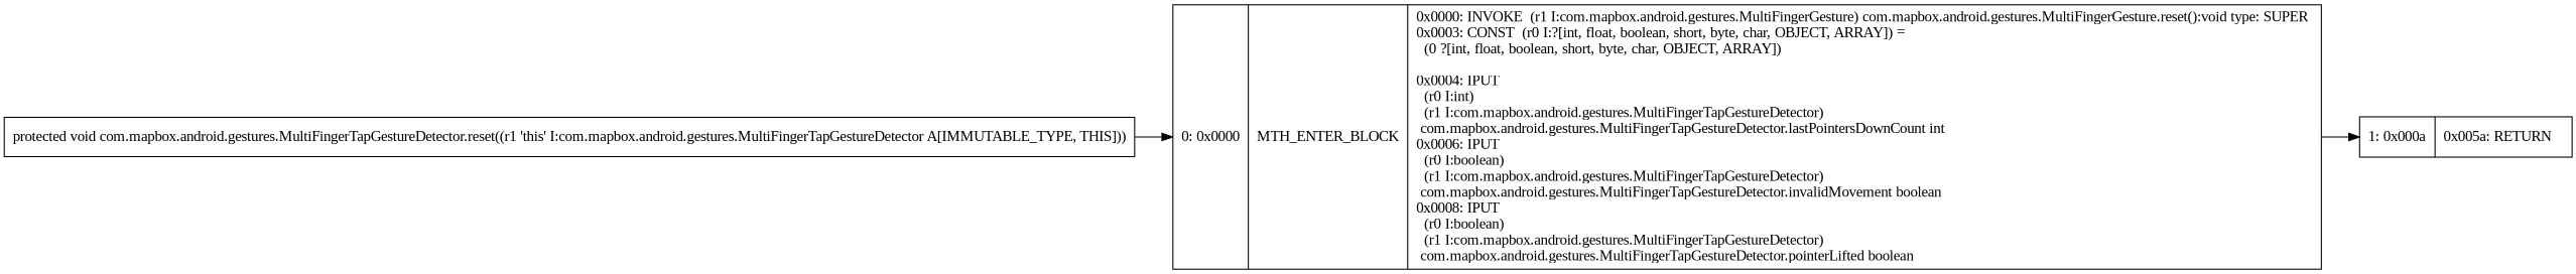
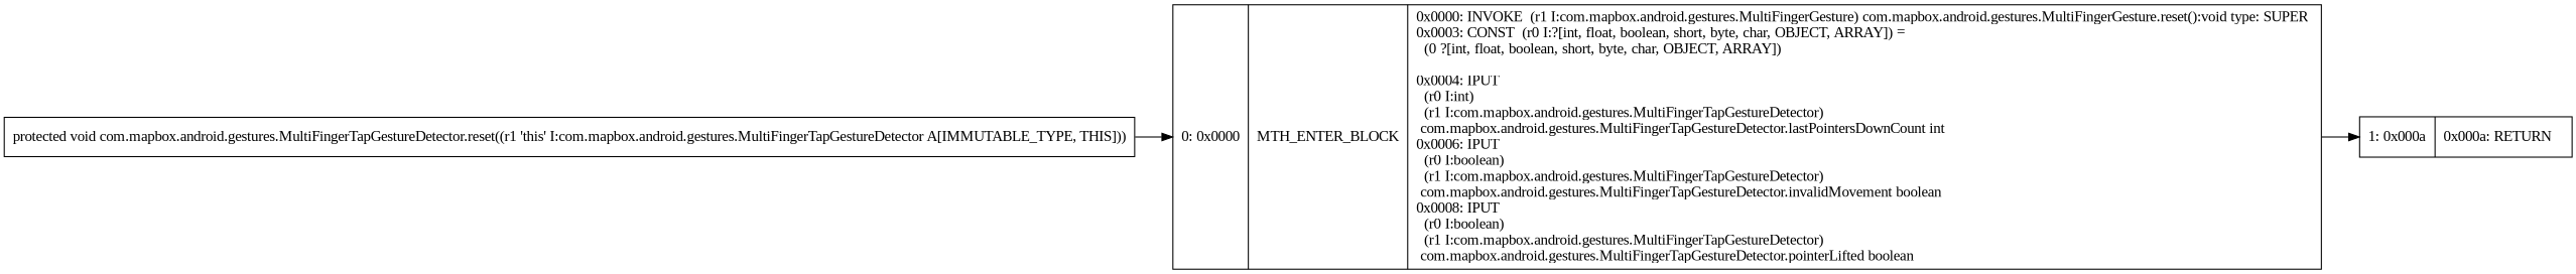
  digraph {
    rankdir=LR
    fontname="Liberation Serif"
    node [shape=record fontname="Liberation Serif"]
    edge [fontname="Liberation Serif"]
    n1 [label="{0\:\ 0x0000|MTH_ENTER_BLOCK\l|0x0000: INVOKE  (r1 I:com.mapbox.android.gestures.MultiFingerGesture) com.mapbox.android.gestures.MultiFingerGesture.reset():void type: SUPER \l0x0003: CONST  (r0 I:?[int, float, boolean, short, byte, char, OBJECT, ARRAY]) = \l  (0 ?[int, float, boolean, short, byte, char, OBJECT, ARRAY])\l \l0x0004: IPUT  \l  (r0 I:int)\l  (r1 I:com.mapbox.android.gestures.MultiFingerTapGestureDetector)\l com.mapbox.android.gestures.MultiFingerTapGestureDetector.lastPointersDownCount int \l0x0006: IPUT  \l  (r0 I:boolean)\l  (r1 I:com.mapbox.android.gestures.MultiFingerTapGestureDetector)\l com.mapbox.android.gestures.MultiFingerTapGestureDetector.invalidMovement boolean \l0x0008: IPUT  \l  (r0 I:boolean)\l  (r1 I:com.mapbox.android.gestures.MultiFingerTapGestureDetector)\l com.mapbox.android.gestures.MultiFingerTapGestureDetector.pointerLifted boolean \l}"]
-   n2 [label="{1\:\ 0x000a|0x005a: RETURN   \l}"]
+   n2 [label="{1\:\ 0x000a|0x000a: RETURN   \l}"]
    n3 [label="{protected void com.mapbox.android.gestures.MultiFingerTapGestureDetector.reset((r1 'this' I:com.mapbox.android.gestures.MultiFingerTapGestureDetector A[IMMUTABLE_TYPE, THIS])) }"]
    n1 -> n2
    n3 -> n1
  }
